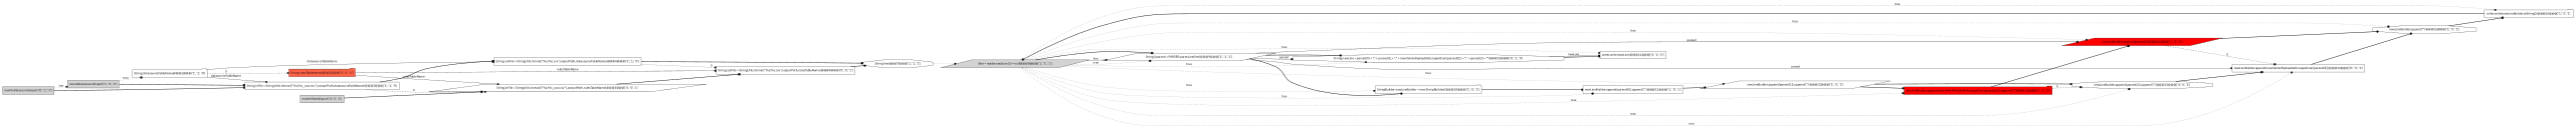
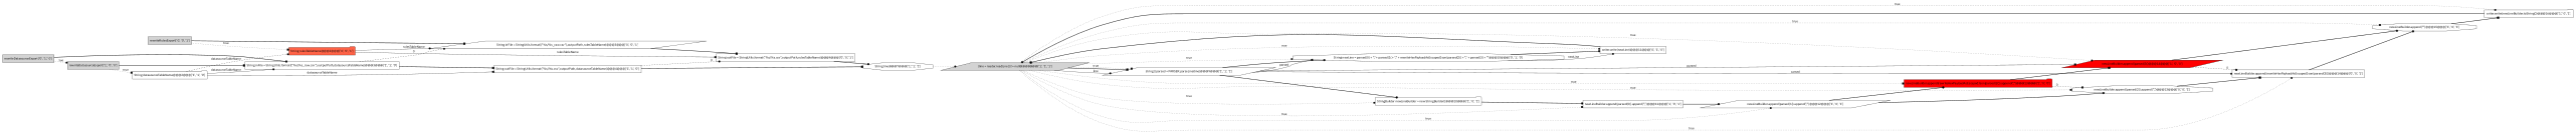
  digraph {
    fontname="IBM Plex Sans"
    rankdir=LR
    node [fillcolor=white fontname="IBM Plex Sans" shape=box style=filled]
    edge [arrowhead=dot fontname="IBM Plex Sans" style=bold]
    n1 [label="String inFile = StringUtils.format((\"%s/%s_raw.csv\"),outputPath,datasourceTableName)@@@3@@@['1', '1', '0']"]
    n2 [label="String inFile = StringUtils.format((\"%s/%s_raw.csv\"),outputPath,rulesTableName)@@@3@@@['0', '0', '1']" shape=parallelogram]
    n3 [label="String outFile = StringUtils.format(\"%s/%s.csv\",outputPath,datasourceTableName)@@@4@@@['1', '1', '0']"]
    n4 [label="String outFile = StringUtils.format(\"%s/%s.csv\",outputPath,rulesTableName)@@@4@@@['0', '0', '1']"]
    n5 [label="String line@@@7@@@['1', '1', '1']" shape=octagon]
    n6 [label="writer.write(newLineBuilder.toString())@@@16@@@['1', '0', '1']" shape=folder]
    n7 [fillcolor=lightgray label="(line = reader.readLine()) != null@@@8@@@['1', '1', '1']" shape=parallelogram]
    n8 [label="String(( parsed = PARSER.parseLine(line)@@@9@@@['1', '1', '1']" shape=parallelogram]
    n9 [label="newLineBuilder.append(rewriteHexPayloadAsEscapedJson(parsed(3())@@@14@@@['0', '0', '1']"]
    n10 [label="StringBuilder newLineBuilder = new StringBuilder()@@@10@@@['1', '0', '1']" shape=folder]
    n11 [label="String newLine = parsed(0( + \",\" + parsed(1( + \",\" + rewriteHexPayloadAsEscapedJson(parsed(2() + \",\" + parsed(3( + \"\"@@@10@@@['0', '1', '0']" shape=octagon]
    n12 [fillcolor=red label="newLineBuilder.append(parsed(3()@@@14@@@['1', '0', '0']" shape=parallelogram]
    n13 [label="newLineBuilder.append(parsed(2().append(\",\")@@@13@@@['0', '0', '1']" shape=octagon]
    n14 [label="writer.write(newLine)@@@11@@@['0', '1', '0']"]
    n15 [label="newLineBuilder.append(\"\")@@@15@@@['1', '0', '1']" shape=octagon]
    n16 [label="newLineBuilder.append(parsed(1().append(\",\")@@@12@@@['1', '0', '1']" shape=parallelogram]
    n17 [fillcolor=red label="newLineBuilder.append(rewriteHexPayloadAsEscapedJson(parsed(2()).append(\",\")@@@13@@@['1', '0', '0']" shape=folder]
    n18 [label="newLineBuilder.append(parsed(0().append(\",\")@@@11@@@['1', '0', '1']"]
    n19 [label="String datasourceTableName@@@2@@@['1', '1', '0']" shape=folder]
    n20 [fillcolor=tomato label="String rulesTableName@@@2@@@['0', '0', '1']" shape=folder]
    n21 [fillcolor=lightgray label="rewriteDatasourceExport['0', '1', '0']"]
    n22 [fillcolor=lightgray label="rewriteDatasourceExport['1', '0', '0']"]
    n23 [fillcolor=lightgray label="rewriteRulesExport['0', '0', '1']"]
    n1 -> n2 [label=0 style=dashed]
    n1 -> n3 [arrowhead=box]
    n2 -> n4 [arrowhead=box]
    n3 -> n4 [label=0 style=dashed]
    n3 -> n5 [arrowhead=box]
    n4 -> n5
    n5 -> n7 [style=dotted]
    n6 -> n7
    n7 -> n6 [label=true style=dotted]
    n7 -> n8 [arrowhead=box]
    n7 -> n8 [label=line style=solid]
    n7 -> n8 [arrowhead=box label=true style=dotted]
    n7 -> n9 [label=true style=dotted]
    n7 -> n10 [label=true style=dotted]
    n7 -> n11 [label=true style=dotted]
    n7 -> n12 [label=true style=dotted]
    n7 -> n13 [arrowhead=box label=true style=dotted]
    n7 -> n14 [label=true style=dotted]
    n7 -> n15 [arrowhead=box label=true style=dotted]
    n7 -> n16 [label=true style=dotted]
    n7 -> n17 [arrowhead=box label=true style=dotted]
    n7 -> n18 [arrowhead=box label=true style=dotted]
    n8 -> n9 [label=parsed style=solid]
    n8 -> n10
    n8 -> n11
    n8 -> n11 [arrowhead=box label=parsed style=solid]
    n8 -> n12 [arrowhead=box label=parsed style=solid]
    n9 -> n15
    n10 -> n18
    n11 -> n14 [label=newLine style=solid]
    n11 -> n14
    n12 -> n9 [arrowhead=box label=0 style=dashed]
    n12 -> n15
    n13 -> n9 [arrowhead=box]
+   n14 -> n7 [arrowhead=box]
    n15 -> n6 [arrowhead=box]
    n16 -> n13
    n16 -> n17
    n17 -> n12 [arrowhead=box]
    n17 -> n13 [arrowhead=box label=0 style=dashed]
    n18 -> n16
    n19 -> n1 [label=datasourceTableName style=solid]
    n19 -> n3 [arrowhead=box label=datasourceTableName style=solid]
-   n19 -> n20 [label=0 style=dashed]
+   n19 -> n20 [label=datasourceTableName style=dashed]
    n20 -> n2 [label=rulesTableName style=solid]
    n20 -> n4 [arrowhead=box label=rulesTableName style=solid]
    n21 -> n1
    n21 -> n22 [label=true style=dotted]
    n22 -> n1 [arrowhead=box]
    n22 -> n19 [arrowhead=box label=true style=dotted]
    n23 -> n2 [arrowhead=box]
+   n23 -> n20 [arrowhead=box label=true style=dotted]
  }
